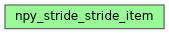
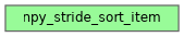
  digraph {
    rankdir=LR
-   n1 [color=gray40 fillcolor=palegreen fontname=Helvetica fontsize=10 height=0.2 label=npy_stride_stride_item shape=box style=filled width=0.4]
+   n1 [color=gray40 fillcolor=palegreen fontname=Helvetica fontsize=10 height=0.2 label=npy_stride_sort_item shape=box style=filled width=0.4]
  }
